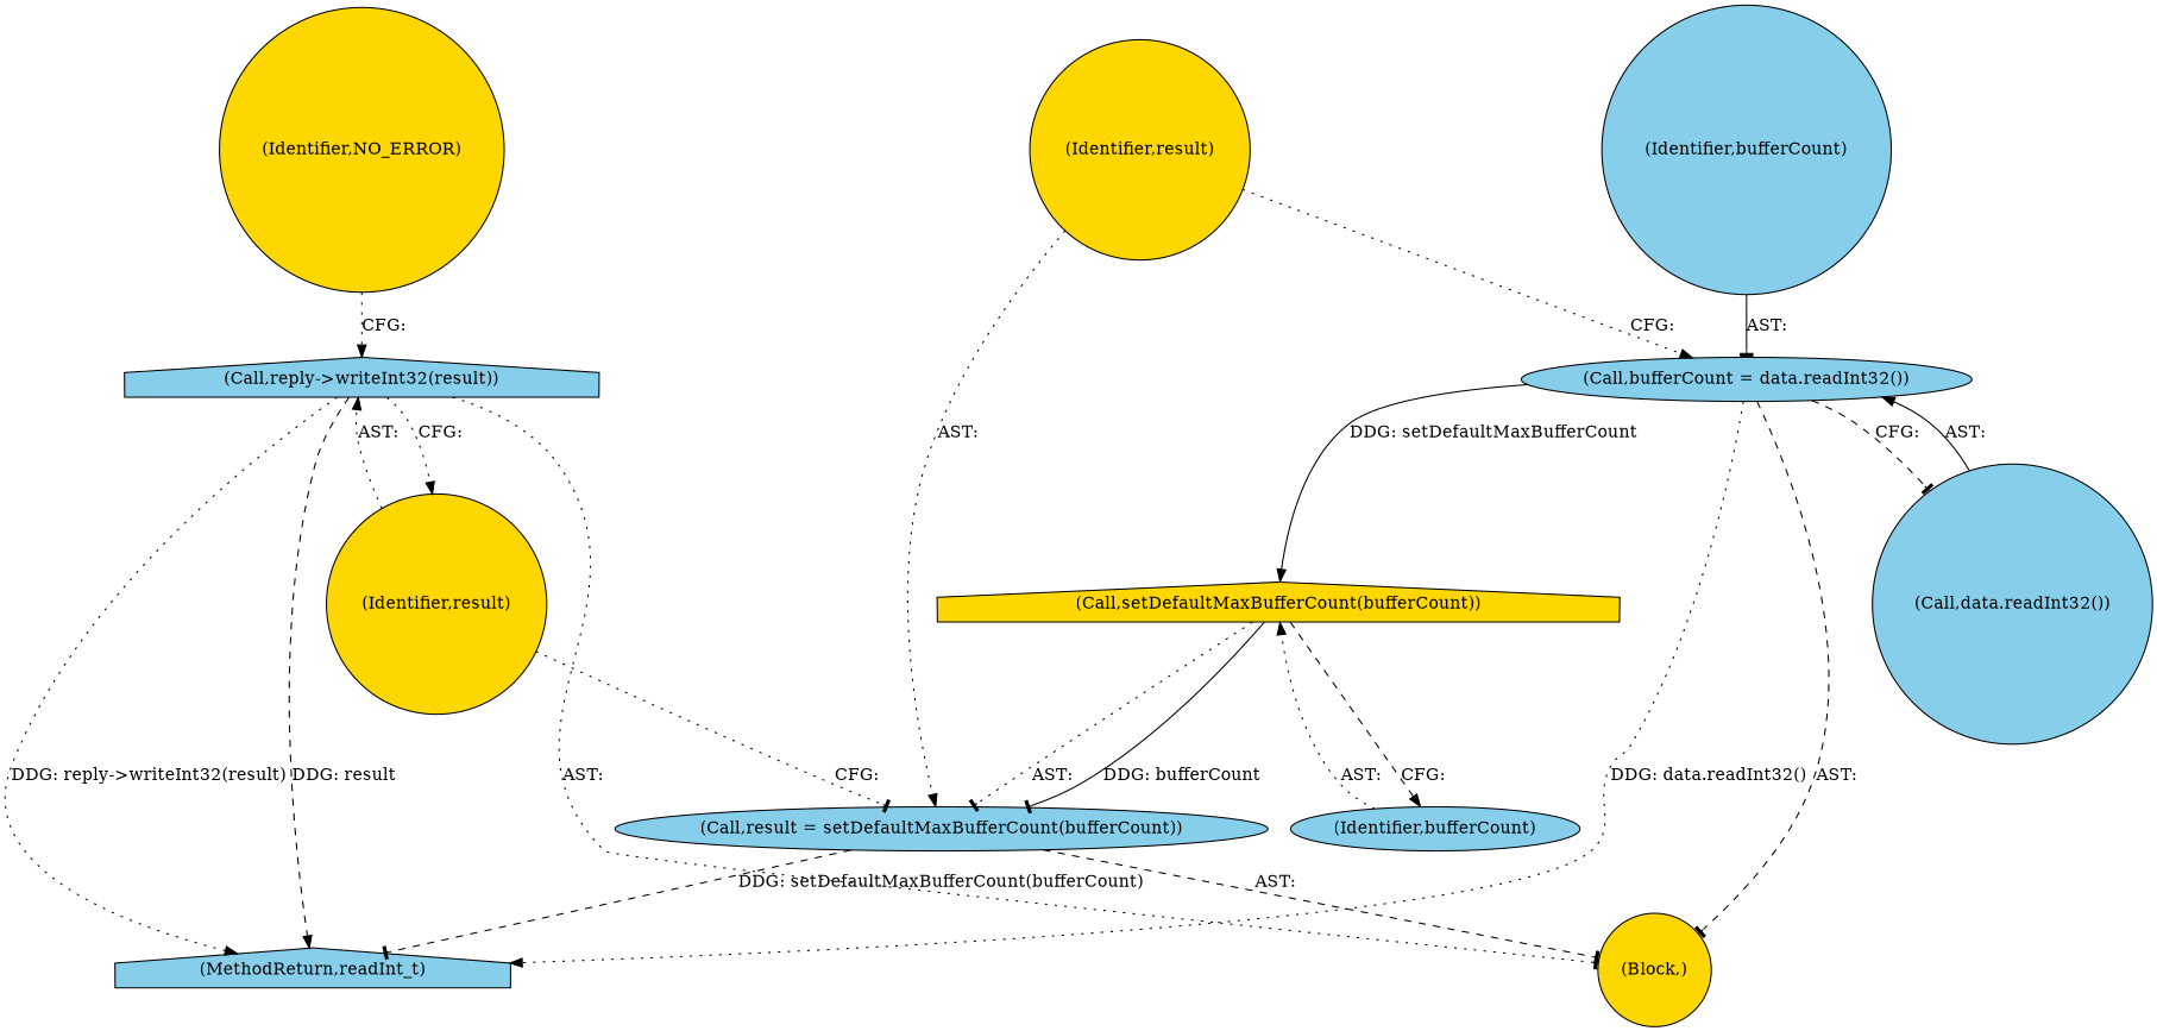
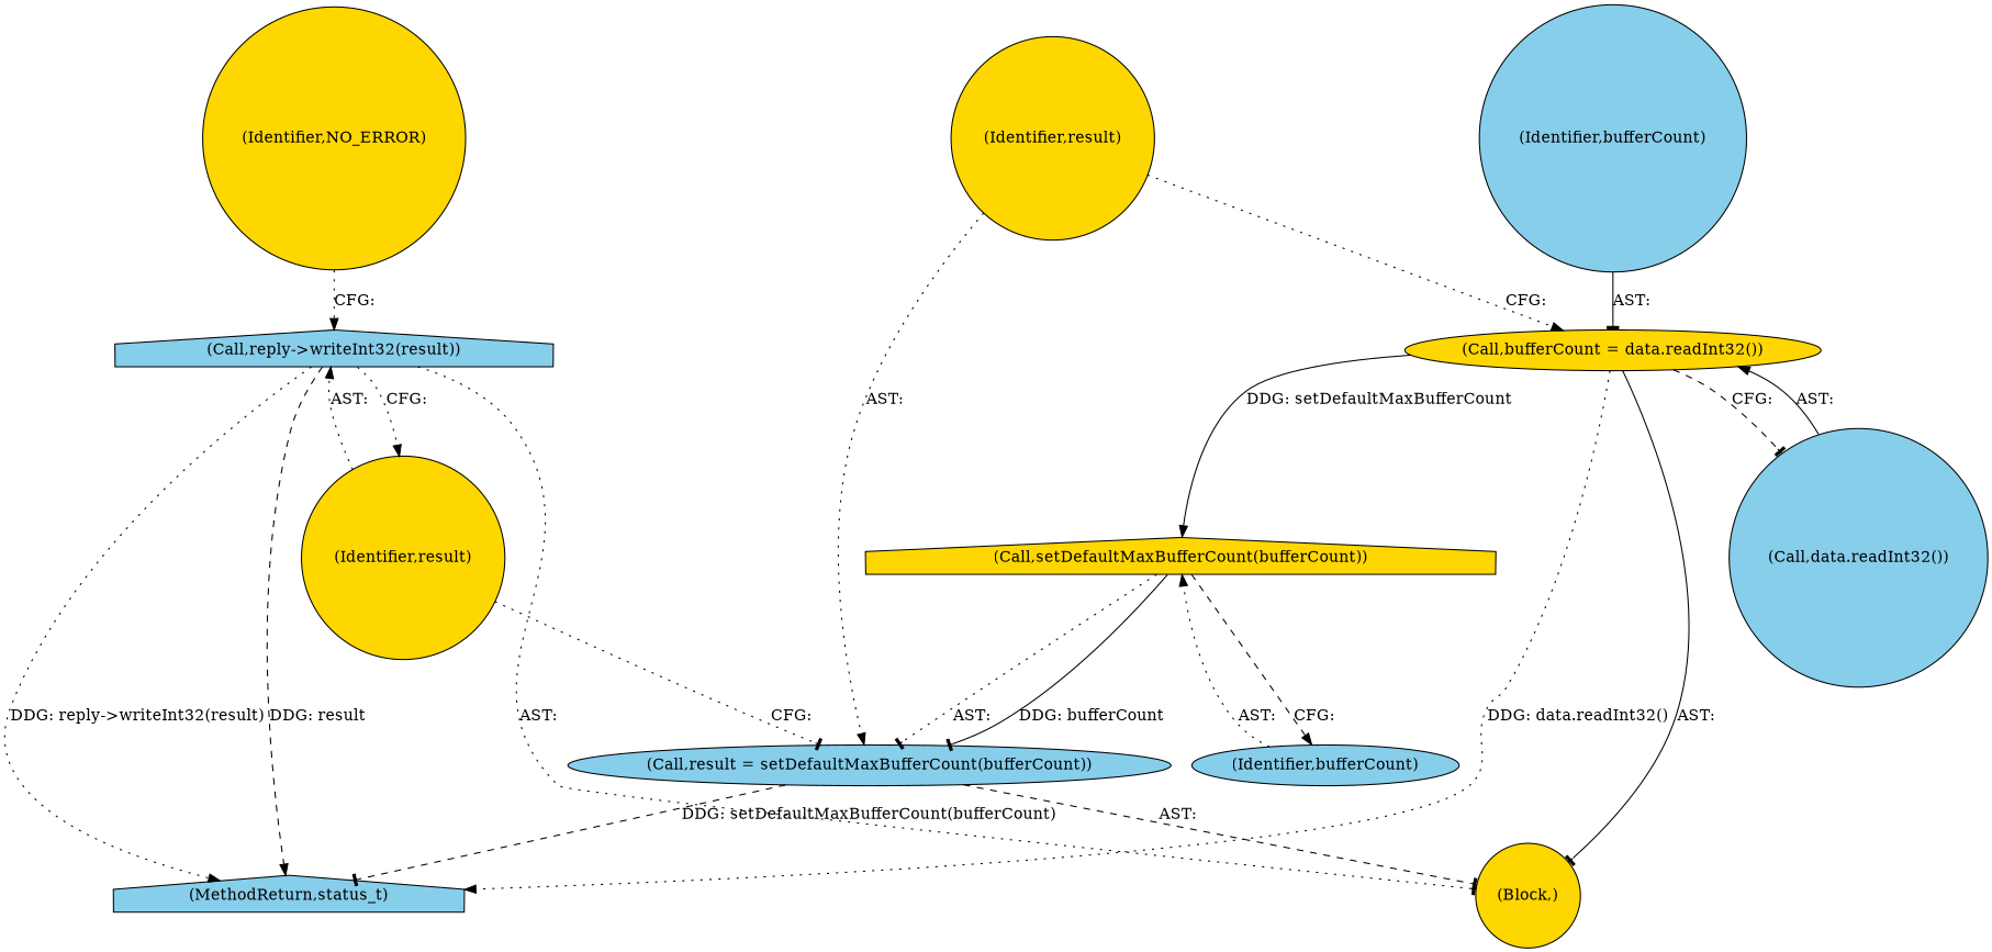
  digraph {
    node [fillcolor=skyblue shape=circle style=filled]
    edge [arrowhead=normal style=dotted]
    n1 [label="(Call,reply->writeInt32(result))" shape=house]
    n2 [fillcolor=gold label="(Block,)"]
-   n3 [label="(MethodReturn,readInt_t)" shape=house]
+   n3 [label="(MethodReturn,status_t)" shape=house]
    n4 [fillcolor=gold label="(Identifier,result)"]
    n5 [label="(Call,result = setDefaultMaxBufferCount(bufferCount))" shape=ellipse]
    n6 [fillcolor=gold label="(Call,setDefaultMaxBufferCount(bufferCount))" shape=house]
    n7 [label="(Identifier,bufferCount)" shape=ellipse]
-   n8 [label="(Call,bufferCount = data.readInt32())" shape=ellipse]
+   n8 [fillcolor=gold label="(Call,bufferCount = data.readInt32())" shape=ellipse]
    n9 [label="(Call,data.readInt32())"]
    n10 [fillcolor=gold label="(Identifier,result)"]
    n11 [fillcolor=gold label="(Identifier,NO_ERROR)"]
    n12 [label="(Identifier,bufferCount)"]
    n1 -> n2 [arrowhead=tee label="AST: "]
    n1 -> n3 [label="DDG: result" style=dashed]
    n1 -> n3 [label="DDG: reply->writeInt32(result)"]
    n1 -> n4 [label="CFG: "]
    n4 -> n1 [label="AST: "]
    n4 -> n5 [arrowhead=tee label="CFG: "]
    n5 -> n2 [arrowhead=tee label="AST: " style=dashed]
    n5 -> n3 [arrowhead=tee label="DDG: setDefaultMaxBufferCount(bufferCount)" style=dashed]
    n6 -> n5 [arrowhead=tee label="AST: "]
    n6 -> n5 [arrowhead=tee label="DDG: bufferCount" style=solid]
    n6 -> n7 [label="CFG: " style=dashed]
    n7 -> n6 [label="AST: "]
-   n8 -> n2 [arrowhead=tee label="AST: " style=dashed]
+   n8 -> n2 [arrowhead=tee label="AST: " style=solid]
    n8 -> n3 [label="DDG: data.readInt32()"]
    n8 -> n6 [label="DDG: setDefaultMaxBufferCount" style=solid]
    n8 -> n9 [arrowhead=tee label="CFG: " style=dashed]
    n9 -> n8 [label="AST: " style=solid]
    n10 -> n5 [label="AST: "]
    n10 -> n8 [label="CFG: "]
    n11 -> n1 [label="CFG: "]
    n12 -> n8 [arrowhead=tee label="AST: " style=solid]
  }
